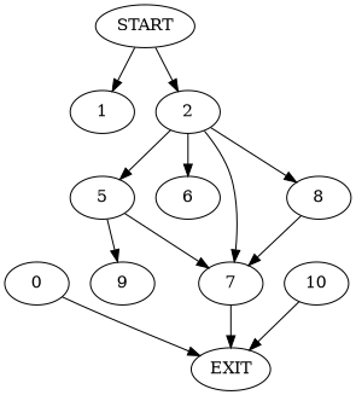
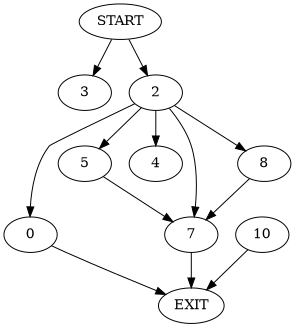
  digraph {
    n1 [label=START]
-   1
+   1 [label=3]
    2
    n4 [label=EXIT]
    n5 [label=0]
    5
-   6
+   6 [label=4]
    7
    8
-   9
    10
    n1 -> 1
    n1 -> 2
+   2 -> n5
    2 -> 5
    2 -> 6
    2 -> 7
    2 -> 8
    n5 -> n4
    5 -> 7
-   5 -> 9
    7 -> n4
    8 -> 7
    10 -> n4
  }
